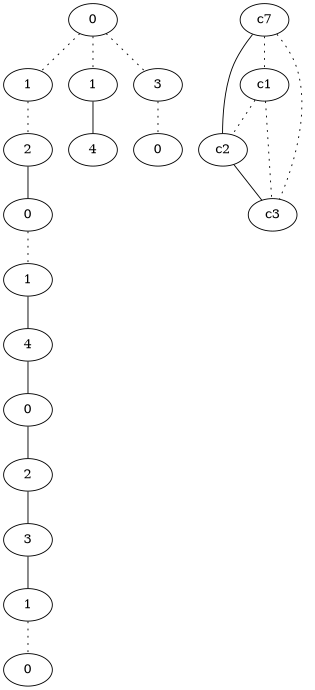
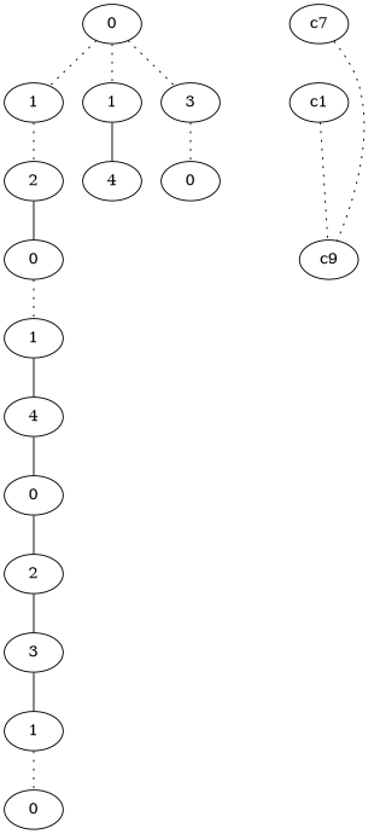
  graph {
    edge [style=dotted]
    n1 [label=0]
    n2 [label=1]
    n3 [label=1]
    n4 [label=3]
    n5 [label=2]
    n6 [label=4]
    n7 [label=0]
    n8 [label=0]
    n9 [label=1]
    n10 [label=4]
    n11 [label=0]
    n12 [label=2]
    n13 [label=3]
    n14 [label=1]
    n15 [label=0]
    n16 [label=c7]
    c1
-   c2
-   c3
+   c3 [label=c9]
    n1 -- n2
    n1 -- n3
    n1 -- n4
    n2 -- n5
    n3 -- n6 [style=""]
    n4 -- n7
    n5 -- n8 [style=""]
    n8 -- n9
    n9 -- n10 [style=""]
    n10 -- n11 [style=""]
    n11 -- n12 [style=""]
    n12 -- n13 [style=""]
    n13 -- n14 [style=""]
    n14 -- n15
-   n16 -- c1
-   n16 -- c2 [style=""]
    n16 -- c3
-   c1 -- c2
    c1 -- c3
-   c2 -- c3 [style=""]
  }
